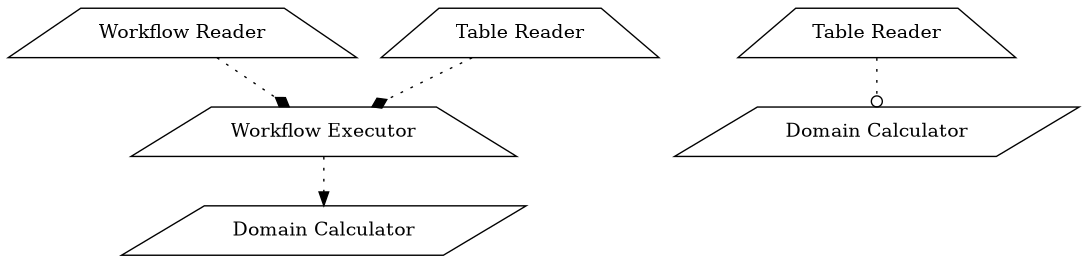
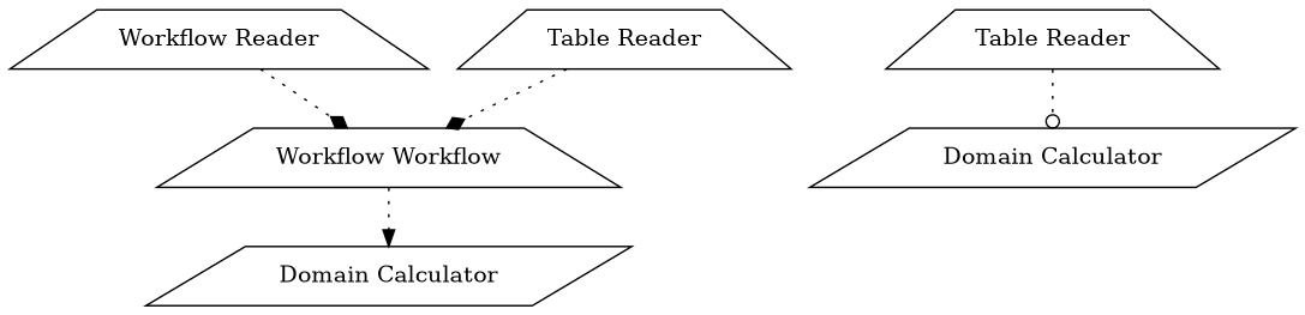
  digraph {
    rankdir=TB
    node [shape=trapezium]
    edge [arrowhead=diamond style=dotted]
    n1 [label="Workflow Reader"]
-   n2 [label="Workflow Executor"]
+   n2 [label="Workflow Workflow"]
    n3 [label="Domain Calculator" shape=parallelogram]
    n4 [label="Table Reader"]
    n5 [label="Domain Calculator" shape=parallelogram]
    n6 [label="Table Reader"]
    n1 -> n2
    n2 -> n3 [arrowhead=normal]
    n4 -> n5 [arrowhead=odot]
    n6 -> n2
  }
